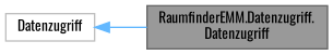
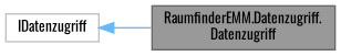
  digraph {
    rankdir=LR
    fontname=Oswald
    node [fontname=Oswald fontsize=10 shape=box style=filled]
    n1 [color=gray40 fillcolor=grey60 fontcolor=black height=0.2 label="RaumfinderEMM.Datenzugriff.\lDatenzugriff" width=0.4]
-   n2 [color=grey75 fillcolor=white height=0.2 label=Datenzugriff width=0.4]
+   n2 [color=grey75 fillcolor=white height=0.2 label=IDatenzugriff width=0.4]
    n2 -> n1 [color=steelblue1 dir=back fontname=Oswald fontsize=10 labelfontname=Helvetica labelfontsize=10 style=solid]
  }
